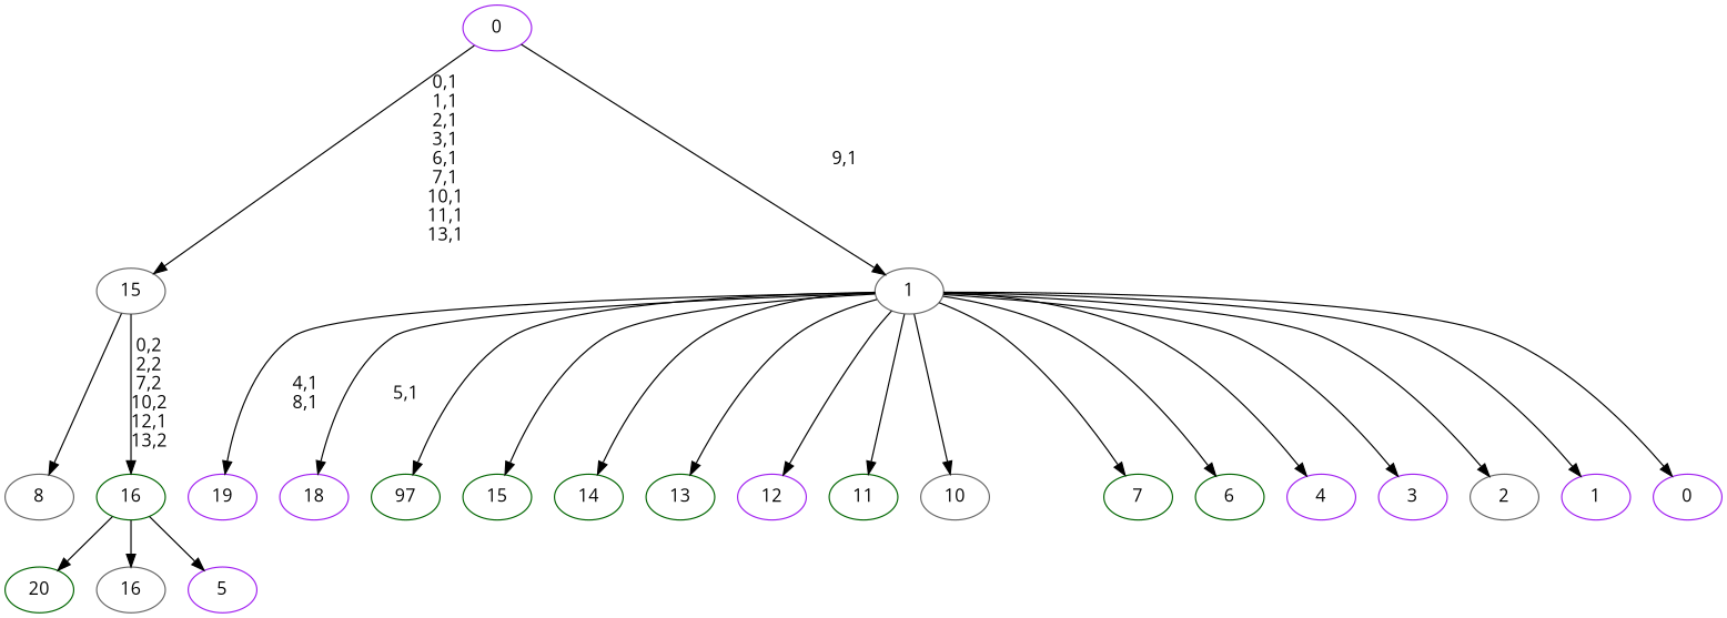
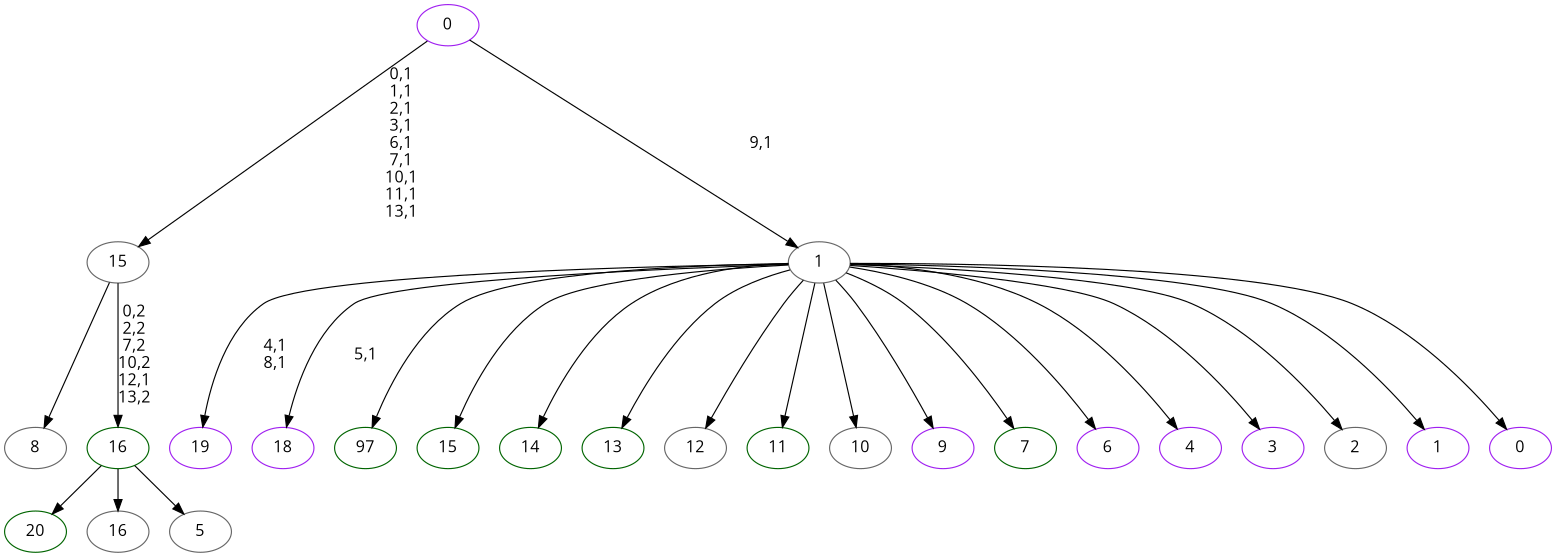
  digraph {
    fontname="Open Sans"
    node [color=purple fontname="Open Sans"]
    edge [fontname="Open Sans"]
    n1 [color=darkgreen label=20]
    n2 [label=19]
    n3 [label=18]
    n4 [color=darkgreen label=97]
    n5 [color=gray40 label=16]
    n6 [color=darkgreen label=15]
    n7 [color=darkgreen label=14]
    n8 [color=darkgreen label=13]
-   n9 [label=12]
+   n9 [color=gray40 label=12]
    n10 [color=darkgreen label=11]
    n11 [color=gray40 label=10]
+   n12 [label=9]
    n13 [color=gray40 label=8]
    n14 [color=darkgreen label=7]
-   n15 [color=darkgreen label=6]
-   n16 [label=5]
+   n15 [label=6]
+   n16 [color=gray40 label=5]
    16 [color=darkgreen]
    15 [color=gray40]
    n19 [label=4]
    n20 [label=3]
    n21 [color=gray40 label=2]
    n22 [label=1]
    n23 [label=0]
    1 [color=gray40]
    0
    16 -> n1
    16 -> n5
    16 -> n16
    15 -> n13
    15 -> 16 [label="0,2\n2,2\n7,2\n10,2\n12,1\n13,2"]
    1 -> n2 [label="4,1\n8,1"]
    1 -> n3 [label="5,1"]
    1 -> n4
    1 -> n6
    1 -> n7
    1 -> n8
    1 -> n9
    1 -> n10
    1 -> n11
+   1 -> n12
    1 -> n14
    1 -> n15
    1 -> n19
    1 -> n20
    1 -> n21
    1 -> n22
    1 -> n23
    0 -> 15 [label="0,1\n1,1\n2,1\n3,1\n6,1\n7,1\n10,1\n11,1\n13,1"]
    0 -> 1 [label="9,1"]
  }
